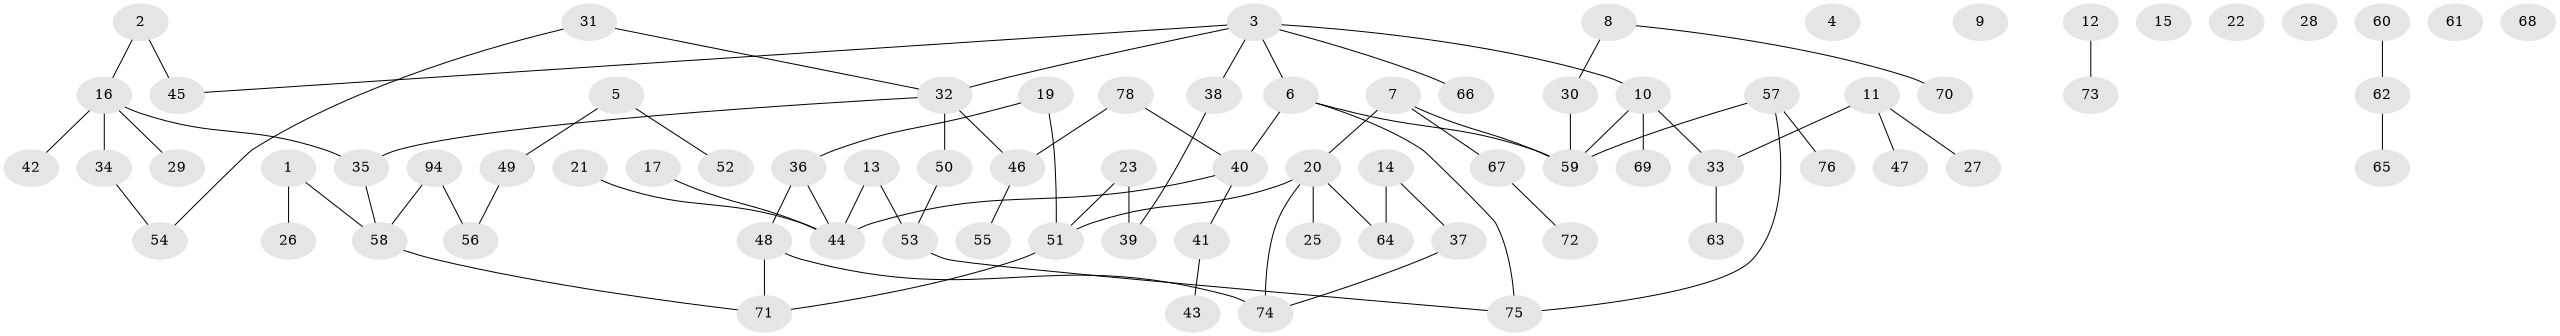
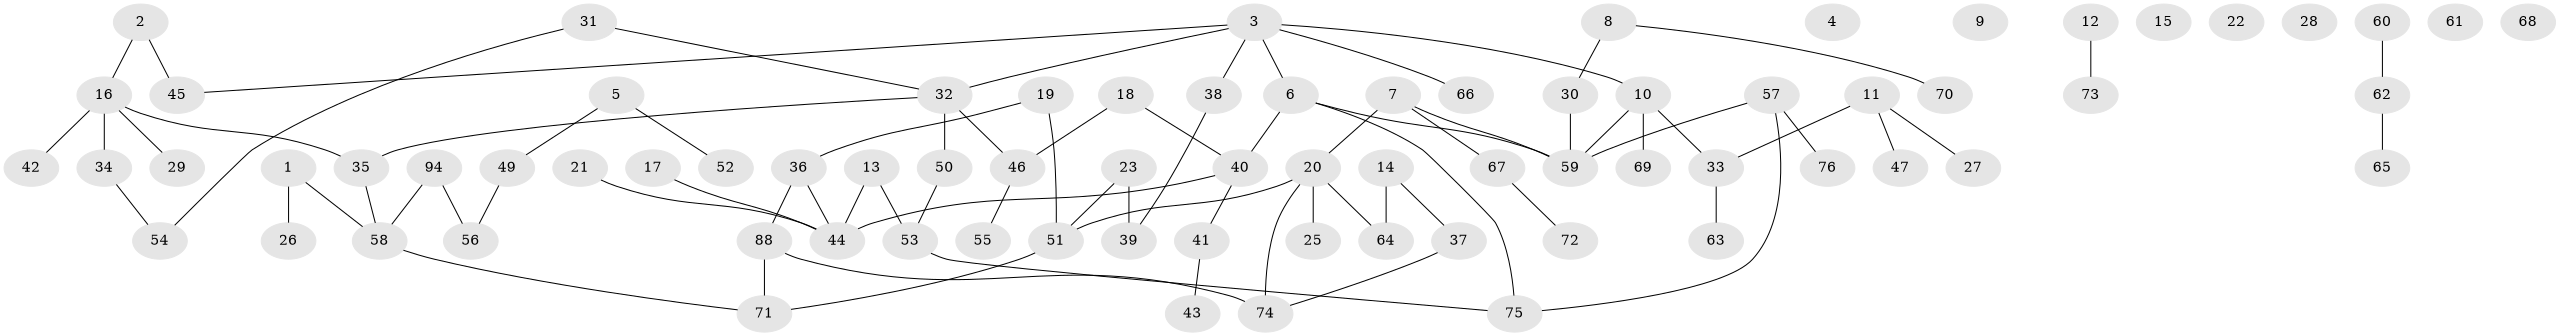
  graph {
    node [color=gray90 style=filled]
    1
    26
    58
    71
    2
    16
    45
    29
    34
    35
    42
    3
    6
    10
    32
    38
    66
    40
    59
    75
    33
    69
    46
    50
    39
    4
    5
    49
    52
    56
    44
    41
    7
    20
    67
    64
    51
    25
    74
    72
    8
    30
    70
    9
    63
    11
    27
    47
    12
    73
    13
    53
    14
    37
    15
    54
    17
-   18 [label=78]
+   18
    55
    19
    36
-   48
+   48 [label=88]
    21
    22
    23
    n66 [label=94]
    28
    31
    43
    57
    76
    60
    62
    65
    61
    68
    1 -- 26
    1 -- 58
    58 -- 71
    2 -- 16
    2 -- 45
    16 -- 29
    16 -- 34
    16 -- 35
    16 -- 42
    34 -- 54
    35 -- 58
    3 -- 45
    3 -- 6
    3 -- 10
    3 -- 32
    3 -- 38
    3 -- 66
    6 -- 40
    6 -- 59
    6 -- 75
    10 -- 59
    10 -- 33
    10 -- 69
    32 -- 35
    32 -- 46
    32 -- 50
    38 -- 39
    40 -- 44
    40 -- 41
    33 -- 63
    46 -- 55
    50 -- 53
    5 -- 49
    5 -- 52
    49 -- 56
    41 -- 43
    7 -- 59
    7 -- 20
    7 -- 67
    20 -- 64
    20 -- 51
    20 -- 25
    20 -- 74
    67 -- 72
    51 -- 71
    8 -- 30
    8 -- 70
    30 -- 59
    11 -- 33
    11 -- 27
    11 -- 47
    12 -- 73
    13 -- 44
    13 -- 53
    53 -- 75
    14 -- 64
    14 -- 37
    37 -- 74
    17 -- 44
    18 -- 40
    18 -- 46
    19 -- 51
    19 -- 36
    36 -- 44
    36 -- 48
    48 -- 71
    48 -- 74
    21 -- 44
    23 -- 39
    23 -- 51
    n66 -- 58
    n66 -- 56
    31 -- 32
    31 -- 54
    57 -- 59
    57 -- 75
    57 -- 76
    60 -- 62
    62 -- 65
  }
